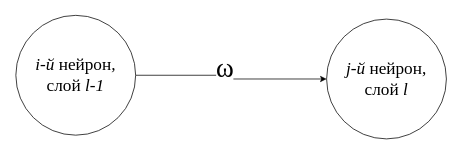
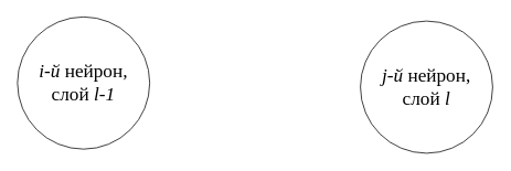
  <mxCell id="0" />
  <mxCell id="1" parent="0" />
- <mxCell id="2" style="edgeStyle=orthogonalEdgeStyle;rounded=0;orthogonalLoop=1;jettySize=auto;html=1;exitX=1;exitY=0.5;exitDx=0;exitDy=0;" edge="1" parent="1" source="4" target="5"><mxGeometry relative="1" as="geometry" /></mxCell>
- <mxCell id="3" value="&lt;span style=&quot;font-size: 36px;&quot;&gt;ω&lt;/span&gt;" style="edgeLabel;html=1;align=center;verticalAlign=middle;resizable=0;points=[];fontSize=36;fontFamily=Times New Roman;" vertex="1" connectable="0" parent="2"><mxGeometry x="-0.233" y="2" relative="1" as="geometry"><mxPoint x="18" y="-8" as="offset" /></mxGeometry></mxCell>
  <mxCell id="4" value="&lt;font style=&quot;font-size: 23px&quot; face=&quot;Times New Roman&quot;&gt;&lt;i&gt;i-й &lt;/i&gt;нейрон&lt;i&gt;, &lt;/i&gt;слой &lt;i&gt;l-1&lt;/i&gt; &lt;br&gt;&lt;/font&gt;" style="ellipse;whiteSpace=wrap;html=1;aspect=fixed;" vertex="1" parent="1"><mxGeometry x="20" y="20" width="160" height="160" as="geometry" /></mxCell>
  <mxCell id="5" value="&lt;div style=&quot;font-size: 23px&quot;&gt;&lt;font style=&quot;font-size: 23px&quot; face=&quot;Times New Roman&quot;&gt;&lt;i&gt;j-й &lt;/i&gt;нейрон,&lt;/font&gt;&lt;/div&gt;&lt;div style=&quot;font-size: 23px&quot;&gt;&lt;font style=&quot;font-size: 23px&quot; face=&quot;Times New Roman&quot;&gt;слой &lt;i&gt;l&lt;/i&gt;&lt;br&gt;&lt;/font&gt;&lt;/div&gt;" style="ellipse;whiteSpace=wrap;html=1;aspect=fixed;" vertex="1" parent="1"><mxGeometry x="435" y="25" width="160" height="160" as="geometry" /></mxCell>
